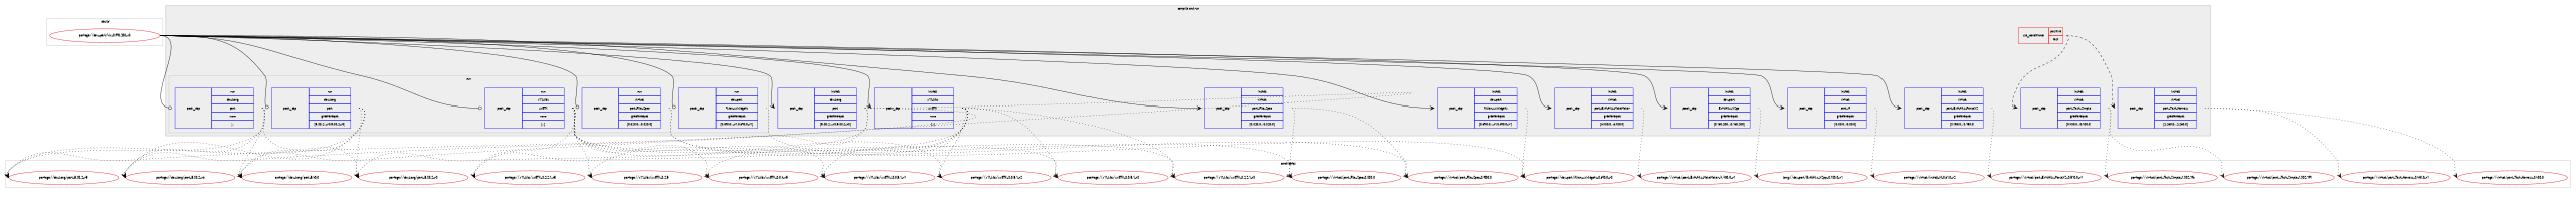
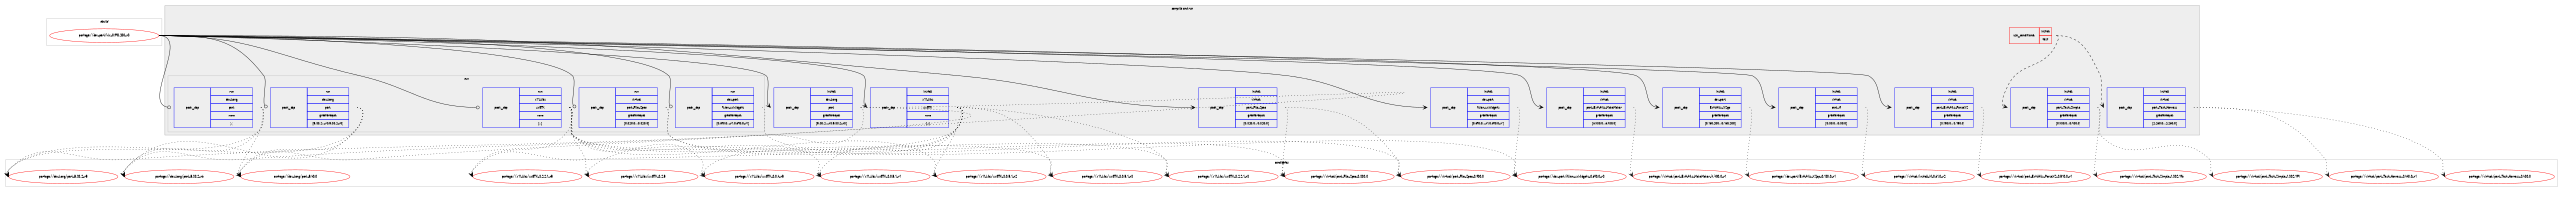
  digraph {
    compound=true
    concentrate=true
    fontname="Patrick Hand"
    fontsize=10
    newrank=true
    rankdir=TB
    ranksep=1.5
    node [color=red fontname="Patrick Hand" fontsize=10]
    edge [arrowhead=vee fontname="Patrick Hand" headport=w style=dotted tailport=e weight=100]
    n1 [label="portage://dev-perl/Wx-0.993.200-r3" width=4]
    n2 [color=blue label=<<TABLE BORDER="0" CELLBORDER="1" CELLSPACING="0" CELLPADDING="4" WIDTH="220"><TR><TD ROWSPAN="6" CELLPADDING="30">pack_dep</TD></TR><TR><TD WIDTH="110">install</TD></TR><TR><TD>virtual</TD></TR><TR><TD>perl-Test-Harness</TD></TR><TR><TD>greaterequal</TD></TR><TR><TD>[2.260.0,,,2.260.0]</TD></TR></TABLE>> shape=none]
    n3 [color=blue label=<<TABLE BORDER="0" CELLBORDER="1" CELLSPACING="0" CELLPADDING="4" WIDTH="220"><TR><TD ROWSPAN="6" CELLPADDING="30">pack_dep</TD></TR><TR><TD WIDTH="110">install</TD></TR><TR><TD>virtual</TD></TR><TR><TD>perl-Test-Simple</TD></TR><TR><TD>greaterequal</TD></TR><TR><TD>[0.430.0,,,0.430.0]</TD></TR></TABLE>> shape=none]
-   n4 [label=<<TABLE BORDER="0" CELLBORDER="1" CELLSPACING="0" CELLPADDING="4"><TR><TD ROWSPAN="3" CELLPADDING="10">use_conditional</TD></TR><TR><TD>positive</TD></TR><TR><TD>test</TD></TR></TABLE>> shape=none]
+   n4 [label=<<TABLE BORDER="0" CELLBORDER="1" CELLSPACING="0" CELLPADDING="4"><TR><TD ROWSPAN="3" CELLPADDING="10">use_conditional</TD></TR><TR><TD>install</TD></TR><TR><TD>test</TD></TR></TABLE>> shape=none]
    n5 [color=blue label=<<TABLE BORDER="0" CELLBORDER="1" CELLSPACING="0" CELLPADDING="4" WIDTH="220"><TR><TD ROWSPAN="6" CELLPADDING="30">pack_dep</TD></TR><TR><TD WIDTH="110">install</TD></TR><TR><TD>dev-lang</TD></TR><TR><TD>perl</TD></TR><TR><TD>greaterequal</TD></TR><TR><TD>[5.38.2,,-r3,5.38.2-r3]</TD></TR></TABLE>> shape=none]
    n6 [color=blue label=<<TABLE BORDER="0" CELLBORDER="1" CELLSPACING="0" CELLPADDING="4" WIDTH="220"><TR><TD ROWSPAN="6" CELLPADDING="30">pack_dep</TD></TR><TR><TD WIDTH="110">install</TD></TR><TR><TD>dev-perl</TD></TR><TR><TD>Alien-wxWidgets</TD></TR><TR><TD>greaterequal</TD></TR><TR><TD>[0.690.0,,-r1,0.690.0-r1]</TD></TR></TABLE>> shape=none]
    n7 [color=blue label=<<TABLE BORDER="0" CELLBORDER="1" CELLSPACING="0" CELLPADDING="4" WIDTH="220"><TR><TD ROWSPAN="6" CELLPADDING="30">pack_dep</TD></TR><TR><TD WIDTH="110">install</TD></TR><TR><TD>dev-perl</TD></TR><TR><TD>ExtUtils-XSpp</TD></TR><TR><TD>greaterequal</TD></TR><TR><TD>[0.160.200,,,0.160.200]</TD></TR></TABLE>> shape=none]
    n8 [color=blue label=<<TABLE BORDER="0" CELLBORDER="1" CELLSPACING="0" CELLPADDING="4" WIDTH="220"><TR><TD ROWSPAN="6" CELLPADDING="30">pack_dep</TD></TR><TR><TD WIDTH="110">install</TD></TR><TR><TD>virtual</TD></TR><TR><TD>perl-ExtUtils-MakeMaker</TD></TR><TR><TD>greaterequal</TD></TR><TR><TD>[6.480.0,,,6.480.0]</TD></TR></TABLE>> shape=none]
    n9 [color=blue label=<<TABLE BORDER="0" CELLBORDER="1" CELLSPACING="0" CELLPADDING="4" WIDTH="220"><TR><TD ROWSPAN="6" CELLPADDING="30">pack_dep</TD></TR><TR><TD WIDTH="110">install</TD></TR><TR><TD>virtual</TD></TR><TR><TD>perl-ExtUtils-ParseXS</TD></TR><TR><TD>greaterequal</TD></TR><TR><TD>[3.150.0,,,3.150.0]</TD></TR></TABLE>> shape=none]
    n10 [color=blue label=<<TABLE BORDER="0" CELLBORDER="1" CELLSPACING="0" CELLPADDING="4" WIDTH="220"><TR><TD ROWSPAN="6" CELLPADDING="30">pack_dep</TD></TR><TR><TD WIDTH="110">install</TD></TR><TR><TD>virtual</TD></TR><TR><TD>perl-File-Spec</TD></TR><TR><TD>greaterequal</TD></TR><TR><TD>[0.820.0,,,0.820.0]</TD></TR></TABLE>> shape=none]
    n11 [color=blue label=<<TABLE BORDER="0" CELLBORDER="1" CELLSPACING="0" CELLPADDING="4" WIDTH="220"><TR><TD ROWSPAN="6" CELLPADDING="30">pack_dep</TD></TR><TR><TD WIDTH="110">install</TD></TR><TR><TD>virtual</TD></TR><TR><TD>perl-if</TD></TR><TR><TD>greaterequal</TD></TR><TR><TD>[0.30.0,,,0.30.0]</TD></TR></TABLE>> shape=none]
    n12 [color=blue label=<<TABLE BORDER="0" CELLBORDER="1" CELLSPACING="0" CELLPADDING="4" WIDTH="220"><TR><TD ROWSPAN="6" CELLPADDING="30">pack_dep</TD></TR><TR><TD WIDTH="110">install</TD></TR><TR><TD>x11-libs</TD></TR><TR><TD>wxGTK</TD></TR><TR><TD>none</TD></TR><TR><TD>[,,]</TD></TR></TABLE>> shape=none]
    n13 [color=blue label=<<TABLE BORDER="0" CELLBORDER="1" CELLSPACING="0" CELLPADDING="4" WIDTH="220"><TR><TD ROWSPAN="6" CELLPADDING="30">pack_dep</TD></TR><TR><TD WIDTH="110">run</TD></TR><TR><TD>dev-lang</TD></TR><TR><TD>perl</TD></TR><TR><TD>greaterequal</TD></TR><TR><TD>[5.38.2,,-r3,5.38.2-r3]</TD></TR></TABLE>> shape=none]
    n14 [color=blue label=<<TABLE BORDER="0" CELLBORDER="1" CELLSPACING="0" CELLPADDING="4" WIDTH="220"><TR><TD ROWSPAN="6" CELLPADDING="30">pack_dep</TD></TR><TR><TD WIDTH="110">run</TD></TR><TR><TD>dev-lang</TD></TR><TR><TD>perl</TD></TR><TR><TD>none</TD></TR><TR><TD>[,,]</TD></TR></TABLE>> shape=none]
    n15 [color=blue label=<<TABLE BORDER="0" CELLBORDER="1" CELLSPACING="0" CELLPADDING="4" WIDTH="220"><TR><TD ROWSPAN="6" CELLPADDING="30">pack_dep</TD></TR><TR><TD WIDTH="110">run</TD></TR><TR><TD>dev-perl</TD></TR><TR><TD>Alien-wxWidgets</TD></TR><TR><TD>greaterequal</TD></TR><TR><TD>[0.690.0,,-r1,0.690.0-r1]</TD></TR></TABLE>> shape=none]
    n16 [color=blue label=<<TABLE BORDER="0" CELLBORDER="1" CELLSPACING="0" CELLPADDING="4" WIDTH="220"><TR><TD ROWSPAN="6" CELLPADDING="30">pack_dep</TD></TR><TR><TD WIDTH="110">run</TD></TR><TR><TD>virtual</TD></TR><TR><TD>perl-File-Spec</TD></TR><TR><TD>greaterequal</TD></TR><TR><TD>[0.820.0,,,0.820.0]</TD></TR></TABLE>> shape=none]
    n17 [color=blue label=<<TABLE BORDER="0" CELLBORDER="1" CELLSPACING="0" CELLPADDING="4" WIDTH="220"><TR><TD ROWSPAN="6" CELLPADDING="30">pack_dep</TD></TR><TR><TD WIDTH="110">run</TD></TR><TR><TD>x11-libs</TD></TR><TR><TD>wxGTK</TD></TR><TR><TD>none</TD></TR><TR><TD>[,,]</TD></TR></TABLE>> shape=none]
    n18 [label="portage://virtual/perl-Test-Simple-1.302.199" width=4]
    n19 [label="portage://virtual/perl-Test-Simple-1.302.196" width=4]
    n20 [label="portage://virtual/perl-Test-Harness-3.480.0" width=4]
    n21 [label="portage://virtual/perl-Test-Harness-3.440.0-r1" width=4]
    n22 [label="portage://dev-lang/perl-5.40.0" width=4]
    n23 [label="portage://dev-lang/perl-5.38.2-r6" width=4]
    n24 [label="portage://dev-lang/perl-5.38.2-r5" width=4]
-   n25 [label="portage://dev-lang/perl-5.38.2-r3" width=4]
    n26 [label="portage://dev-perl/Alien-wxWidgets-0.690.0-r3" width=4]
-   n27 [label="lang://dev-perl/ExtUtils-XSpp-0.180.0-r1" width=4]
+   n27 [label="portage://dev-perl/ExtUtils-XSpp-0.180.0-r1" width=4]
    n28 [label="portage://virtual/perl-ExtUtils-MakeMaker-7.700.0-r1" width=4]
    n29 [label="portage://virtual/perl-ExtUtils-ParseXS-3.510.0-r1" width=4]
    n30 [label="portage://virtual/perl-File-Spec-3.900.0" width=4]
    n31 [label="portage://virtual/perl-File-Spec-3.880.0" width=4]
    n32 [label="portage://virtual/install-if-0.61.0-r2" width=4]
    n33 [label="portage://x11-libs/wxGTK-3.2.5" width=4]
    n34 [label="portage://x11-libs/wxGTK-3.2.2.1-r5" width=4]
    n35 [label="portage://x11-libs/wxGTK-3.2.2.1-r3" width=4]
    n36 [label="portage://x11-libs/wxGTK-3.0.5.1-r3" width=4]
    n37 [label="portage://x11-libs/wxGTK-3.0.5.1-r2" width=4]
    n38 [label="portage://x11-libs/wxGTK-3.0.5.1-r1" width=4]
    n39 [label="portage://x11-libs/wxGTK-3.0.4-r5" width=4]
    subgraph cluster_1 {
      color=gray
      label=<<i>ebuild</i>>
      n1
    }
    subgraph cluster_2 {
      color=gray
      label=<<i>dependencies</i>>
      subgraph cluster_3 {
        color=gray
        fillcolor="#eeeeee"
        label=<<i>compile</i>>
        style=filled
        subgraph sub_4 {
          color=gray
          fillcolor="#eeeeee"
          label=<<i>compile</i>>
          style=filled
          n4
          subgraph sub_5 {
            color=gray
            fillcolor="#eeeeee"
            label=<<i>compile</i>>
            style=filled
            n2
          }
          subgraph sub_6 {
            color=gray
            fillcolor="#eeeeee"
            label=<<i>compile</i>>
            style=filled
            n3
          }
        }
        subgraph sub_7 {
          color=gray
          fillcolor="#eeeeee"
          label=<<i>compile</i>>
          style=filled
          n5
        }
        subgraph sub_8 {
          color=gray
          fillcolor="#eeeeee"
          label=<<i>compile</i>>
          style=filled
          n6
        }
        subgraph sub_9 {
          color=gray
          fillcolor="#eeeeee"
          label=<<i>compile</i>>
          style=filled
          n7
        }
        subgraph sub_10 {
          color=gray
          fillcolor="#eeeeee"
          label=<<i>compile</i>>
          style=filled
          n8
        }
        subgraph sub_11 {
          color=gray
          fillcolor="#eeeeee"
          label=<<i>compile</i>>
          style=filled
          n9
        }
        subgraph sub_12 {
          color=gray
          fillcolor="#eeeeee"
          label=<<i>compile</i>>
          style=filled
          n10
        }
        subgraph sub_13 {
          color=gray
          fillcolor="#eeeeee"
          label=<<i>compile</i>>
          style=filled
          n11
        }
        subgraph sub_14 {
          color=gray
          fillcolor="#eeeeee"
          label=<<i>compile</i>>
          style=filled
          n12
        }
      }
      subgraph cluster_15 {
        color=gray
        fillcolor="#eeeeee"
        label=<<i>compile and run</i>>
        style=filled
      }
      subgraph cluster_16 {
        color=gray
        fillcolor="#eeeeee"
        label=<<i>run</i>>
        style=filled
        subgraph sub_17 {
          color=gray
          fillcolor="#eeeeee"
          label=<<i>run</i>>
          style=filled
          n13
        }
        subgraph sub_18 {
          color=gray
          fillcolor="#eeeeee"
          label=<<i>run</i>>
          style=filled
          n14
        }
        subgraph sub_19 {
          color=gray
          fillcolor="#eeeeee"
          label=<<i>run</i>>
          style=filled
          n15
        }
        subgraph sub_20 {
          color=gray
          fillcolor="#eeeeee"
          label=<<i>run</i>>
          style=filled
          n16
        }
        subgraph sub_21 {
          color=gray
          fillcolor="#eeeeee"
          label=<<i>run</i>>
          style=filled
          n17
        }
      }
    }
    subgraph cluster_22 {
      color=gray
      label=<<i>candidates</i>>
      rank=same
      subgraph sub_23 {
        color=black
        label=<<i>candidates</i>>
        nodesep=1
        rank=same
        n18
        n19
      }
      subgraph sub_24 {
        color=black
        label=<<i>candidates</i>>
        nodesep=1
        rank=same
        n20
        n21
      }
      subgraph sub_25 {
        color=black
        label=<<i>candidates</i>>
        nodesep=1
        rank=same
        n22
        n23
        n24
-       n25
      }
      subgraph sub_26 {
        color=black
        label=<<i>candidates</i>>
        nodesep=1
        rank=same
        n26
      }
      subgraph sub_27 {
        color=black
        label=<<i>candidates</i>>
        nodesep=1
        rank=same
        n27
      }
      subgraph sub_28 {
        color=black
        label=<<i>candidates</i>>
        nodesep=1
        rank=same
        n28
      }
      subgraph sub_29 {
        color=black
        label=<<i>candidates</i>>
        nodesep=1
        rank=same
        n29
      }
      subgraph sub_30 {
        color=black
        label=<<i>candidates</i>>
        nodesep=1
        rank=same
        n30
        n31
      }
      subgraph sub_31 {
        color=black
        label=<<i>candidates</i>>
        nodesep=1
        rank=same
        n32
      }
      subgraph sub_32 {
        color=black
        label=<<i>candidates</i>>
        nodesep=1
        rank=same
        n33
        n34
        n35
        n36
        n37
        n38
        n39
      }
      subgraph sub_33 {
        color=black
        label=<<i>candidates</i>>
        nodesep=1
        rank=same
        n22
        n23
        n24
-       n25
      }
      subgraph sub_34 {
        color=black
        label=<<i>candidates</i>>
        nodesep=1
        rank=same
        n22
        n23
        n24
-       n25
      }
      subgraph sub_35 {
        color=black
        label=<<i>candidates</i>>
        nodesep=1
        rank=same
        n26
      }
      subgraph sub_36 {
        color=black
        label=<<i>candidates</i>>
        nodesep=1
        rank=same
        n30
        n31
      }
      subgraph sub_37 {
        color=black
        label=<<i>candidates</i>>
        nodesep=1
        rank=same
        n33
        n34
        n35
        n36
        n37
        n38
        n39
      }
    }
    n1 -> n5 [style=solid weight=20]
    n1 -> n6 [style=solid weight=20]
    n1 -> n7 [style=solid weight=20]
    n1 -> n8 [style=solid weight=20]
    n1 -> n9 [style=solid weight=20]
    n1 -> n10 [style=solid weight=20]
    n1 -> n11 [style=solid weight=20]
    n1 -> n12 [style=solid weight=20]
    n1 -> n13 [arrowhead=odot style=solid weight=20]
    n1 -> n14 [arrowhead=odot style=solid weight=20]
    n1 -> n15 [arrowhead=odot style=solid weight=20]
    n1 -> n16 [arrowhead=odot style=solid weight=20]
    n1 -> n17 [arrowhead=odot style=solid weight=20]
    n2 -> n20
    n2 -> n21
    n3 -> n18
    n3 -> n19
    n4 -> n2 [style=dashed weight=20]
    n4 -> n3 [style=dashed weight=20]
    n5 -> n22
    n5 -> n23
    n5 -> n24
-   n5 -> n25
    n6 -> n26
    n7 -> n27
    n8 -> n28
    n9 -> n29
    n10 -> n30
    n10 -> n31
    n11 -> n32
    n12 -> n33
    n12 -> n34
    n12 -> n35
    n12 -> n36
    n12 -> n37
    n12 -> n38
    n12 -> n39
    n13 -> n22
    n13 -> n23
    n13 -> n24
-   n13 -> n25
    n14 -> n22
    n14 -> n23
    n14 -> n24
-   n14 -> n25
    n15 -> n26
    n16 -> n30
    n16 -> n31
    n17 -> n33
    n17 -> n34
    n17 -> n35
    n17 -> n36
    n17 -> n37
    n17 -> n38
    n17 -> n39
  }
